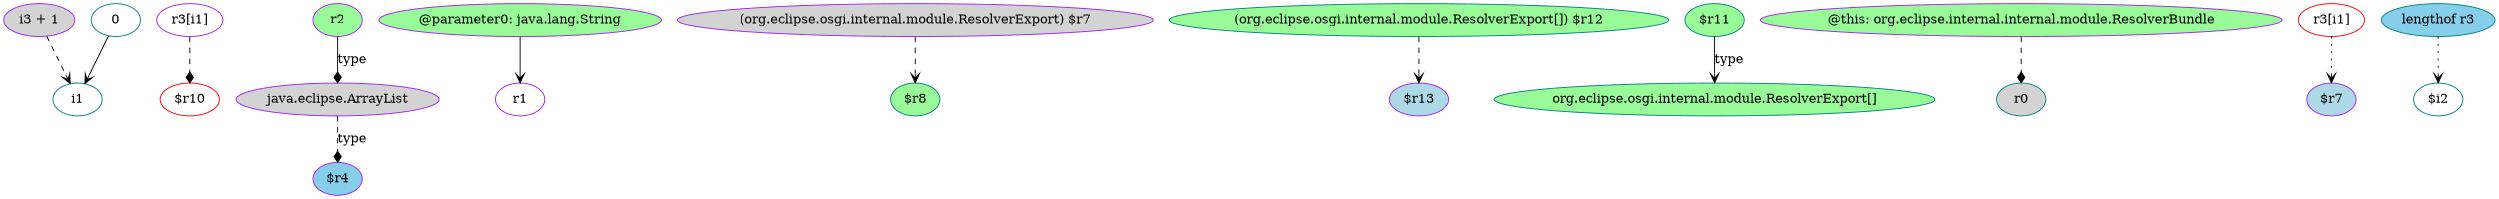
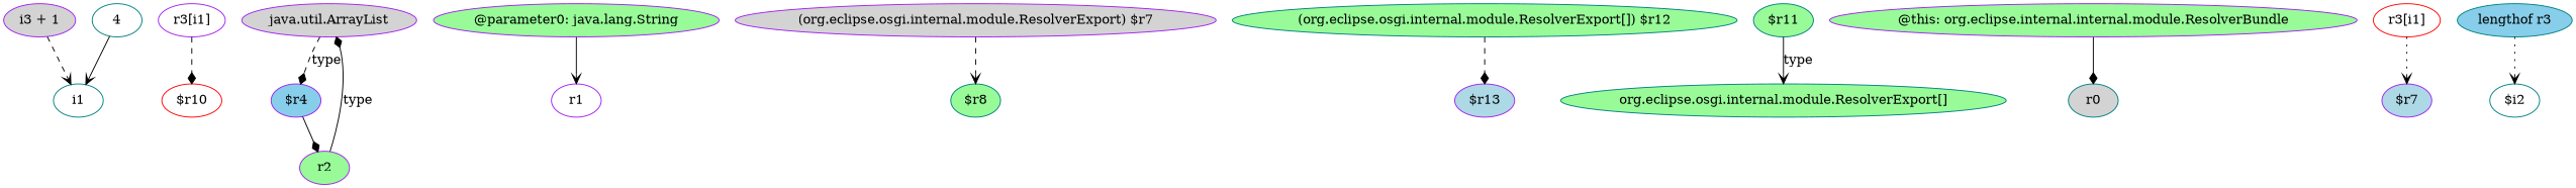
  digraph {
    node [color=purple fillcolor=white style=filled]
    edge [arrowhead=vee style=dashed]
    n1 [fillcolor=lightgrey label="i3 + 1"]
    n2 [color=teal label=i1]
    n3 [label="r3[i1]"]
    n4 [color=red label="$r10"]
-   n5 [fillcolor=lightgrey label="java.eclipse.ArrayList"]
+   n5 [fillcolor=lightgrey label="java.util.ArrayList"]
    n6 [fillcolor=skyblue label="$r4"]
    n7 [fillcolor=palegreen label=r2]
    n8 [fillcolor=palegreen label="@parameter0: java.lang.String"]
    n9 [label=r1]
    n10 [fillcolor=lightgrey label="(org.eclipse.osgi.internal.module.ResolverExport) $r7"]
    n11 [color=teal fillcolor=palegreen label="$r8"]
    n12 [color=teal fillcolor=palegreen label="(org.eclipse.osgi.internal.module.ResolverExport[]) $r12"]
    n13 [fillcolor=lightblue label="$r13"]
    n14 [color=teal fillcolor=palegreen label="org.eclipse.osgi.internal.module.ResolverExport[]"]
    n15 [color=teal fillcolor=palegreen label="$r11"]
    n16 [fillcolor=palegreen label="@this: org.eclipse.internal.internal.module.ResolverBundle"]
    n17 [color=teal fillcolor=lightgrey label=r0]
-   n18 [color=teal label=0]
+   n18 [color=teal label=4]
    n19 [color=red label="r3[i1]"]
    n20 [fillcolor=lightblue label="$r7"]
    n21 [color=teal fillcolor=skyblue label="lengthof r3"]
    n22 [color=teal label="$i2"]
    n1 -> n2
    n3 -> n4 [arrowhead=diamond]
    n5 -> n6 [arrowhead=diamond label=type]
+   n6 -> n7 [arrowhead=diamond style=solid]
    n7 -> n5 [arrowhead=diamond label=type style=solid]
    n8 -> n9 [style=solid]
    n10 -> n11
-   n12 -> n13
+   n12 -> n13 [arrowhead=diamond]
    n15 -> n14 [label=type style=solid]
-   n16 -> n17 [arrowhead=diamond]
+   n16 -> n17 [arrowhead=diamond style=solid]
    n18 -> n2 [style=solid]
    n19 -> n20 [style=dotted]
    n21 -> n22 [style=dotted]
  }
